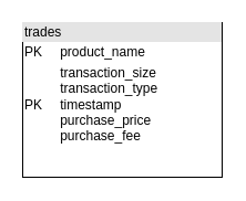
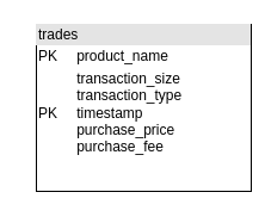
  <mxCell id="0" />
  <mxCell id="1" parent="0" />
- <mxCell id="2" value="&lt;div style=&quot;box-sizing: border-box ; width: 100% ; background: #e4e4e4 ; padding: 2px&quot;&gt;trades&lt;/div&gt;&lt;table style=&quot;width: 100% ; font-size: 1em&quot; cellspacing=&quot;0&quot; cellpadding=&quot;2&quot;&gt;&lt;tbody&gt;&lt;tr&gt;&lt;td&gt;PK&lt;/td&gt;&lt;td&gt;product_name&lt;/td&gt;&lt;/tr&gt;&lt;tr&gt;&lt;td&gt;PK&lt;br&gt;&lt;/td&gt;&lt;td&gt;transaction_size&lt;br&gt;transaction_type&lt;br&gt;timestamp&lt;br&gt;purchase_price&lt;br&gt;purchase_fee&lt;br&gt;&lt;/td&gt;&lt;/tr&gt;&lt;tr&gt;&lt;td&gt;&lt;br&gt;&lt;/td&gt;&lt;td&gt;&lt;br&gt;&lt;br&gt;&lt;/td&gt;&lt;/tr&gt;&lt;/tbody&gt;&lt;/table&gt;" style="verticalAlign=top;align=left;overflow=fill;html=1;" parent="1" vertex="1"><mxGeometry x="20" y="20" width="180" height="140" as="geometry" /></mxCell>
+ <mxCell id="2" value="&lt;div style=&quot;box-sizing: border-box ; width: 100% ; background: #e4e4e4 ; padding: 2px&quot;&gt;trades&lt;/div&gt;&lt;table style=&quot;width: 100% ; font-size: 1em&quot; cellspacing=&quot;0&quot; cellpadding=&quot;2&quot;&gt;&lt;tbody&gt;&lt;tr&gt;&lt;td&gt;PK&lt;/td&gt;&lt;td&gt;product_name&lt;/td&gt;&lt;/tr&gt;&lt;tr&gt;&lt;td&gt;PK&lt;br&gt;&lt;/td&gt;&lt;td&gt;transaction_size&lt;br&gt;transaction_type&lt;br&gt;timestamp&lt;br&gt;purchase_price&lt;br&gt;purchase_fee&lt;br&gt;&lt;/td&gt;&lt;/tr&gt;&lt;tr&gt;&lt;td&gt;&lt;br&gt;&lt;/td&gt;&lt;td&gt;&lt;br&gt;&lt;br&gt;&lt;/td&gt;&lt;/tr&gt;&lt;/tbody&gt;&lt;/table&gt;" style="verticalAlign=top;align=left;overflow=fill;html=1;" parent="1" vertex="1"><mxGeometry x="30" y="20" width="180" height="140" as="geometry" /></mxCell>
